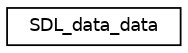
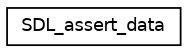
  digraph {
    rankdir=LR
-   n1 [color=black fillcolor=white fontname=Helvetica fontsize=10 height=0.2 label=SDL_data_data shape=record style=filled width=0.4]
+   n1 [color=black fillcolor=white fontname=Helvetica fontsize=10 height=0.2 label=SDL_assert_data shape=record style=filled width=0.4]
  }
